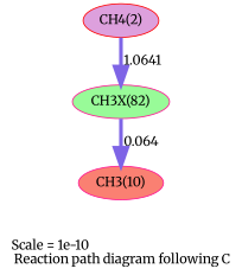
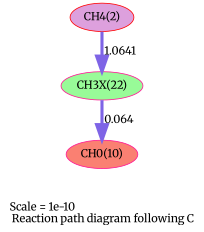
  digraph {
    fontname=Merriweather
    label="Scale = 1e-10\l Reaction path diagram following C"
    node [color=deeppink fontname=Merriweather style=filled]
    edge [arrowsize=1.96 color="0.7, 0.564, 0.9" fontname=Merriweather style=bold]
    n1 [color=red fillcolor=plum label="CH4(2)"]
-   n2 [fillcolor=palegreen label="CH3X(82)"]
-   n3 [fillcolor=salmon label="CH3(10)"]
+   n2 [fillcolor=palegreen label="CH3X(22)"]
+   n3 [fillcolor=salmon label="CH0(10)"]
    n1 -> n2 [label=" 1.0641" penwidth=3.93]
    n2 -> n3 [label=" 0.064" penwidth=3.92]
  }
